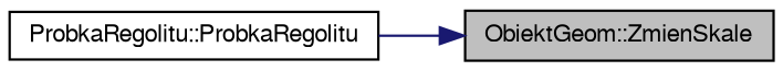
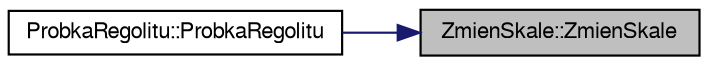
  digraph {
    rankdir=RL
    node [color=black fontname=FreeSans fontsize=10 shape=record style=filled]
-   n1 [fillcolor=grey75 fontcolor=black height=0.2 label="ObiektGeom::ZmienSkale" width=0.4]
+   n1 [fillcolor=grey75 fontcolor=black height=0.2 label="ZmienSkale::ZmienSkale" width=0.4]
    n2 [fillcolor=white height=0.2 label="ProbkaRegolitu::ProbkaRegolitu" width=0.4]
    n1 -> n2 [color=midnightblue dir=back fontname=FreeSans fontsize=10 labelfontname=FreeSans labelfontsize=10 style=solid]
  }
